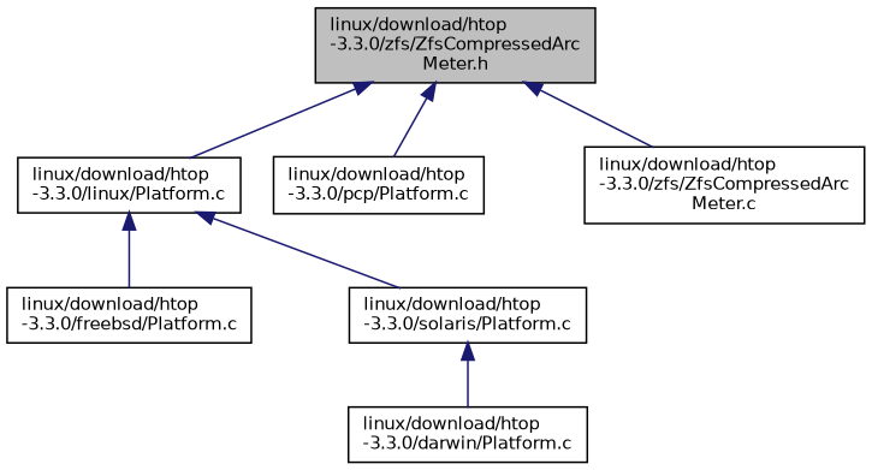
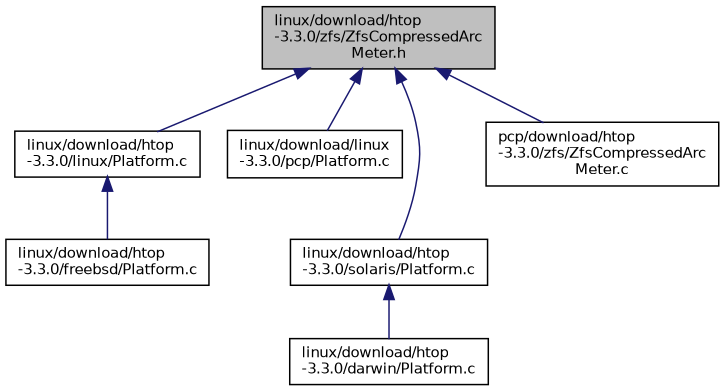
  digraph {
    node [color=black fillcolor=white fontname=Helvetica fontsize=10 shape=record style=filled]
    edge [color=midnightblue dir=back fontname=Helvetica fontsize=10 labelfontname=Helvetica labelfontsize=10 style=solid]
    n1 [fillcolor=grey75 fontcolor=black height=0.2 label="linux/download/htop\l-3.3.0/zfs/ZfsCompressedArc\lMeter.h" width=0.4]
    n2 [height=0.2 label="linux/download/htop\l-3.3.0/linux/Platform.c" width=0.4]
-   n3 [height=0.2 label="linux/download/htop\l-3.3.0/pcp/Platform.c" width=0.4]
+   n3 [height=0.2 label="linux/download/linux\l-3.3.0/pcp/Platform.c" width=0.4]
    n4 [height=0.2 label="linux/download/htop\l-3.3.0/solaris/Platform.c" width=0.4]
-   n5 [height=0.2 label="linux/download/htop\l-3.3.0/zfs/ZfsCompressedArc\lMeter.c" width=0.4]
+   n5 [height=0.2 label="pcp/download/htop\l-3.3.0/zfs/ZfsCompressedArc\lMeter.c" width=0.4]
    n6 [height=0.2 label="linux/download/htop\l-3.3.0/darwin/Platform.c" width=0.4]
    n7 [height=0.2 label="linux/download/htop\l-3.3.0/freebsd/Platform.c" width=0.4]
    n1 -> n2
    n1 -> n3
-   n2 -> n4
+   n1 -> n4
    n1 -> n5
    n2 -> n7
    n4 -> n6
  }
